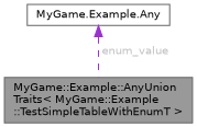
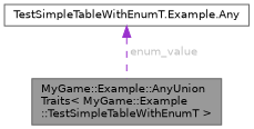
  digraph {
    node [color=gray40 fontname=Helvetica fontsize=10 shape=box style=filled]
    n1 [fillcolor=grey60 fontcolor=black height=0.2 label="MyGame::Example::AnyUnion\lTraits\< MyGame::Example\l::TestSimpleTableWithEnumT \>" width=0.4]
-   n2 [fillcolor=white height=0.2 label="MyGame.Example.Any" width=0.4]
+   n2 [fillcolor=white height=0.2 label="TestSimpleTableWithEnumT.Example.Any" width=0.4]
    n2 -> n1 [color=darkorchid3 dir=back fontcolor=grey fontname=Helvetica fontsize=10 label=" enum_value" labelfontname=Helvetica labelfontsize=10 style=dashed]
  }
